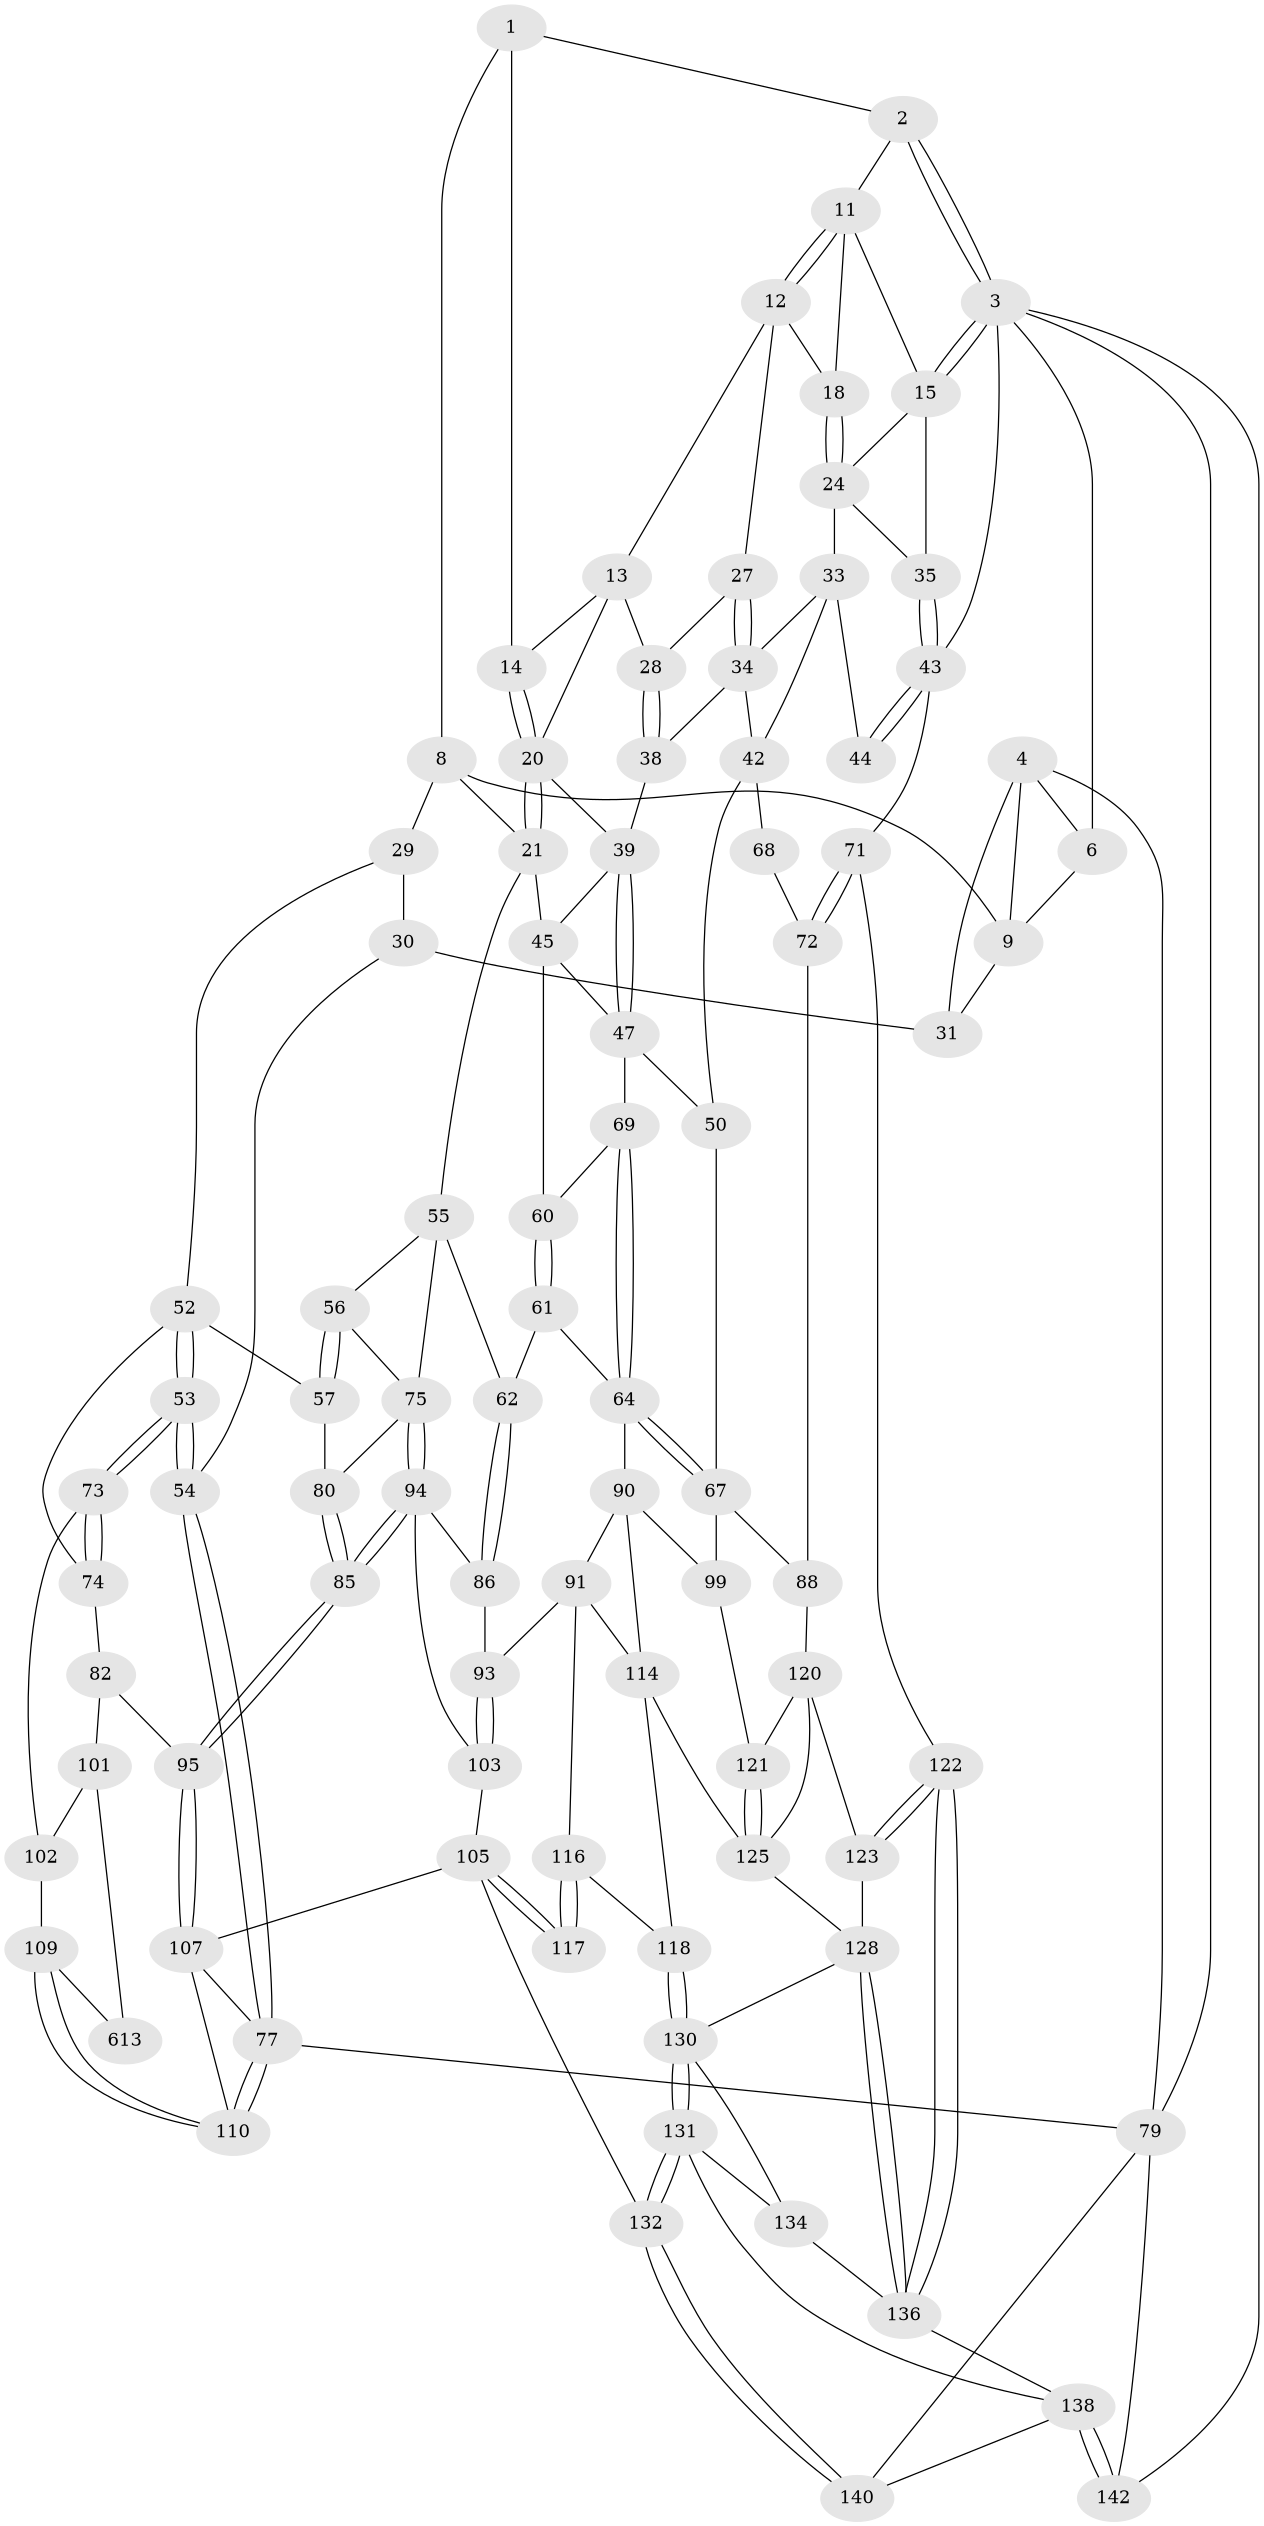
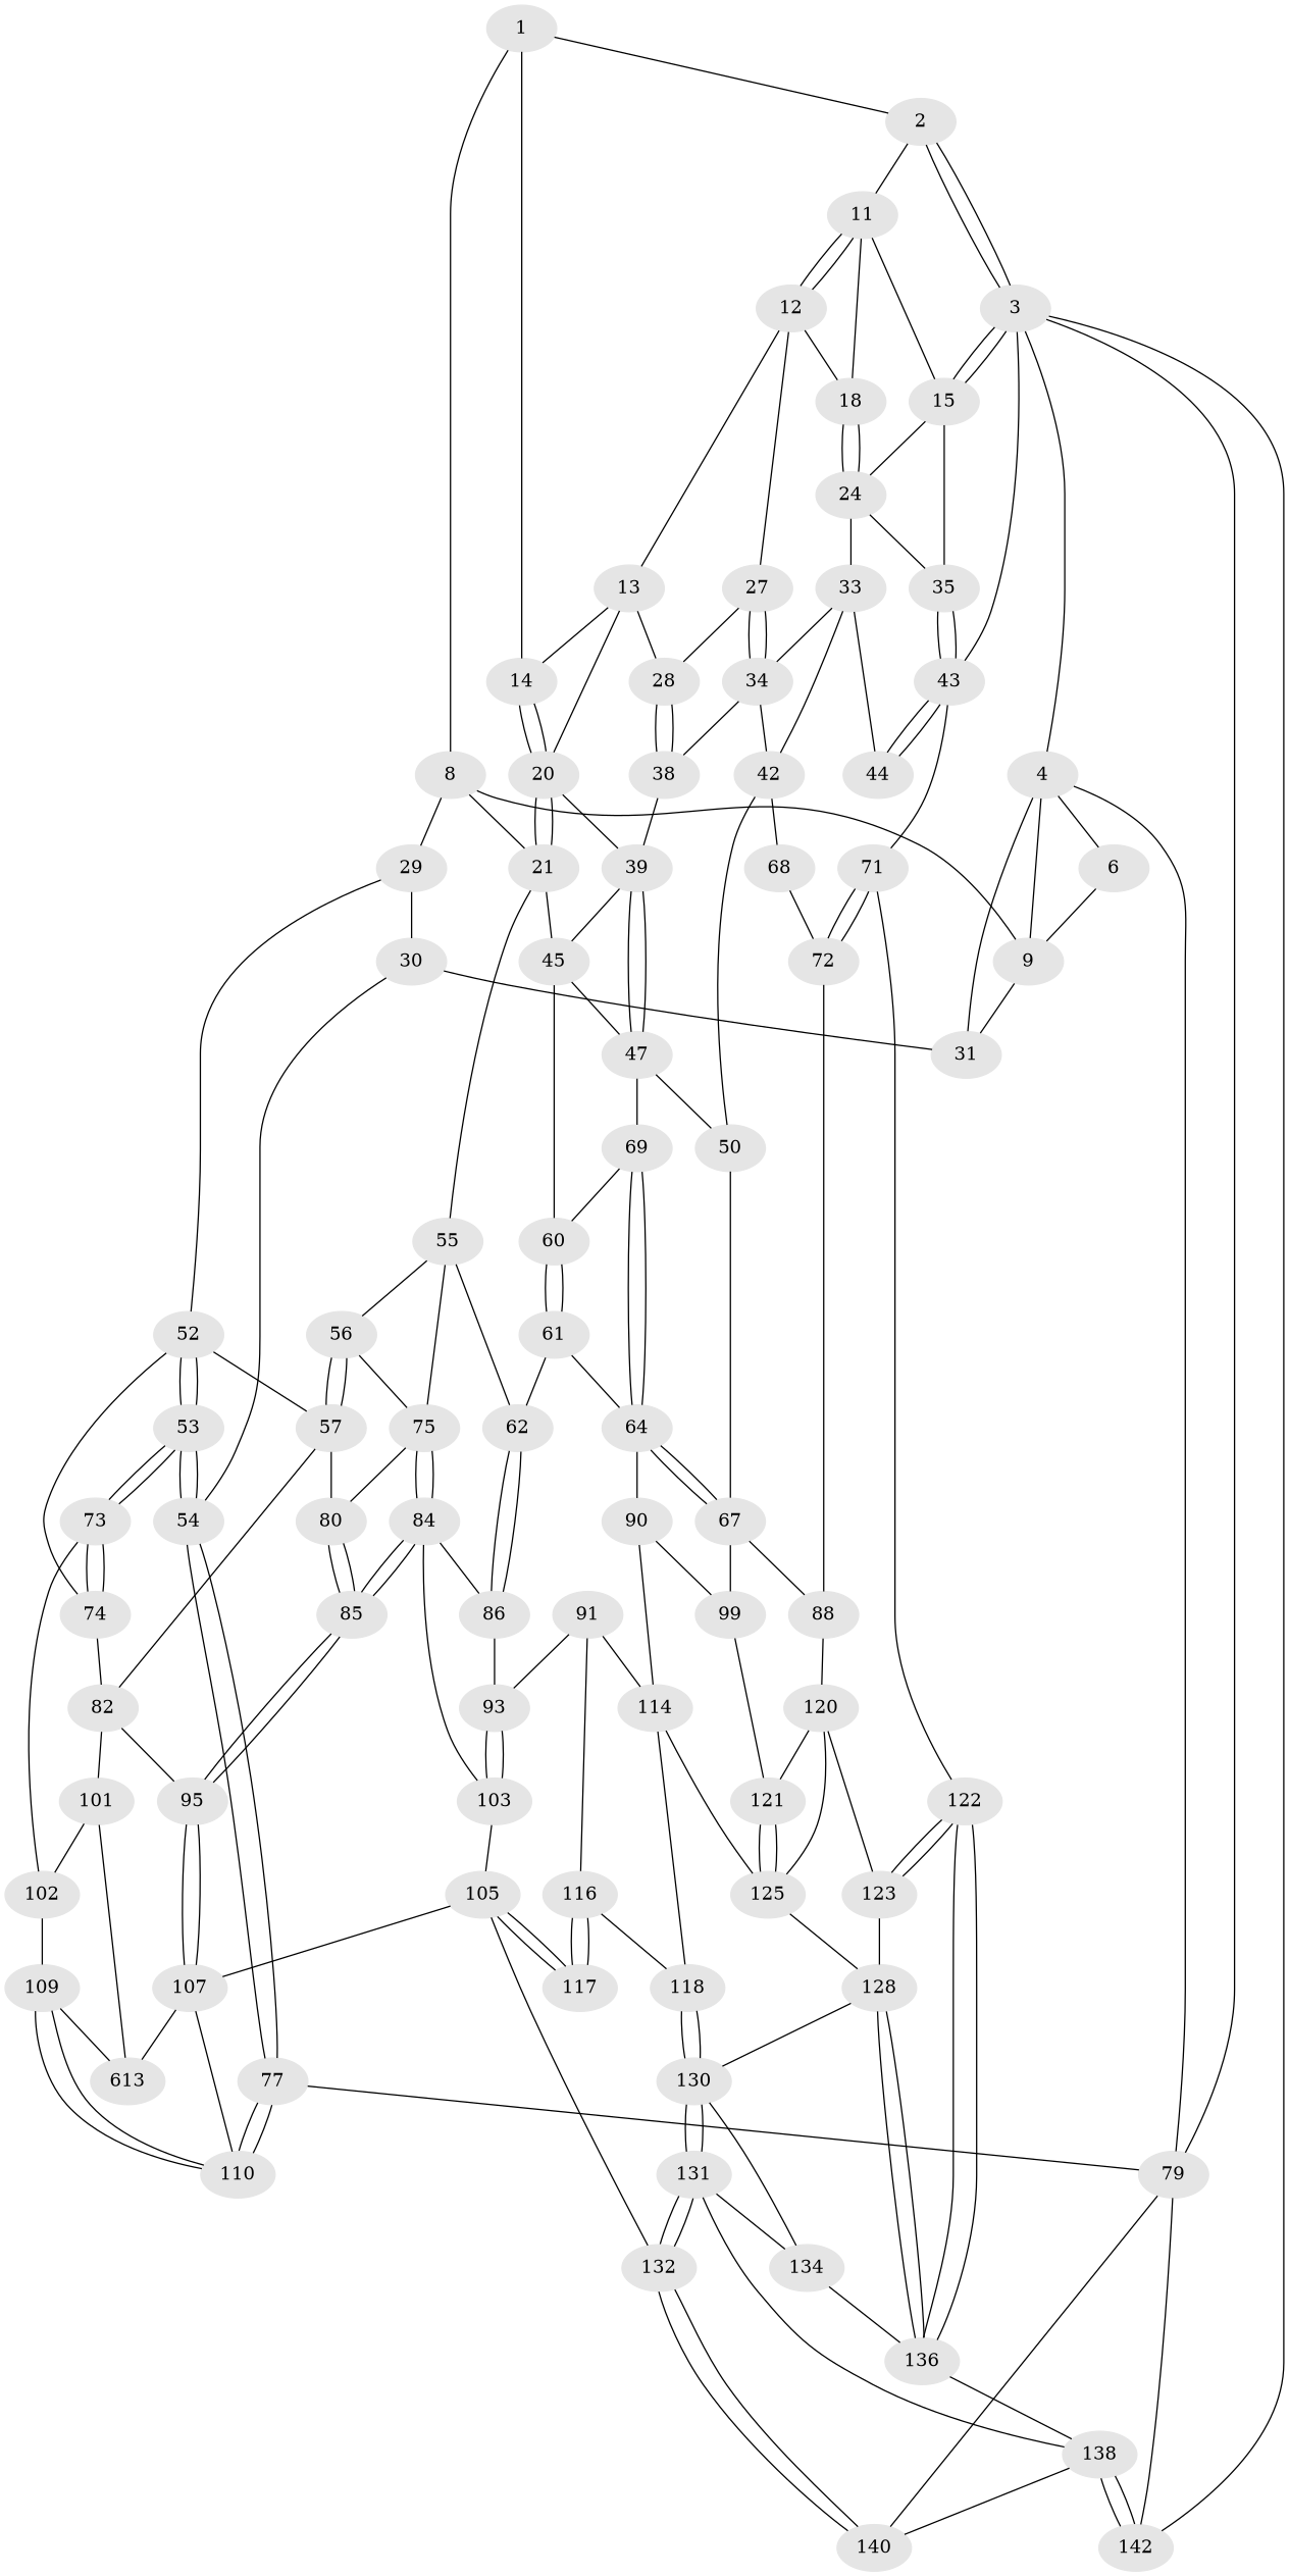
  graph {
    node [color=gray90 style=filled]
    1 [super="+7"]
    2
    8 [super="+23"]
    14
    3 [super="+97"]
    11 [super="+17"]
    9 [super="+10"]
    21 [super="+22"]
    29
    20 [super="+26"]
    4 [super="+5"]
    15 [super="+16"]
    43 [super="+70"]
    79 [super="+141"]
    142
    12 [super="+19"]
    18
    6
    31 [super="+36"]
    24 [super="+32"]
    35
    44
    71
    140
    45 [super="+46"]
    55 [super="+63"]
    30 [super="+48"]
    52 [super="+58"]
    13 [super="+25"]
    27
    28
    34 [super="+37"]
    39 [super="+40"]
    38
    33 [super="+41"]
    47 [super="+51"]
    60
    56
    62
    75 [super="+76"]
    42 [super="+49"]
    54
    53
    57 [super="+81"]
    74
    77 [super="+78"]
    50 [super="+66"]
    68 [super="+69"]
    n49 [label=69]
    67 [super="+98"]
    72 [super="+83"]
    122
    61
    64 [super="+65"]
    88 [super="+89"]
    99
    120 [super="+124"]
    73
    80
    82 [super="+96"]
    102 [super="+108"]
    110 [super="+127"]
    86
-   84 [super="+87" label=94]
+   84 [super="+87"]
    85
    95
    101 [super="+111"]
    90 [super="+100"]
    93 [super="+94"]
    91 [super="+92"]
    114 [super="+115"]
    121
    123
    136 [super="+137"]
    109
    103 [super="+104"]
    107 [super="+112"]
    n78 [label=613]
    105 [super="+106"]
    125 [super="+126"]
    116 [super="+119"]
    118
    117
    132
    130 [super="+133"]
    128 [super="+129"]
    131 [super="+135"]
    134
    138 [super="+139"]
    1 -- 2
    1 -- 8
    1 -- 14
    2 -- 3
    2 -- 3
    2 -- 11
    8 -- 9
    8 -- 21
    8 -- 29
    14 -- 20
    14 -- 20
-   3 -- 6
+   3 -- 4
    3 -- 15
    3 -- 15
    3 -- 43
    3 -- 79
    3 -- 142
    11 -- 15
    11 -- 12
    11 -- 12
    11 -- 18
    9 -- 31
    21 -- 45
    21 -- 55
    29 -- 30
    29 -- 52
    20 -- 21
    20 -- 21
    20 -- 39
    4 -- 9
    4 -- 79
    4 -- 6
    4 -- 31
    15 -- 24
    15 -- 35
    43 -- 44
    43 -- 44
    43 -- 71
    79 -- 142
    79 -- 140
    12 -- 18
    12 -- 13
    12 -- 27
    18 -- 24
    18 -- 24
    6 -- 9
    24 -- 35
    24 -- 33
    35 -- 43
    35 -- 43
    71 -- 72
    71 -- 72
    71 -- 122
    45 -- 47
    45 -- 60
    55 -- 56
    55 -- 62
    55 -- 75
    30 -- 31 [weight=2]
    30 -- 54
    52 -- 53
    52 -- 53
    52 -- 57
    52 -- 74
    13 -- 14
    13 -- 20
    13 -- 28
    27 -- 28
    27 -- 34
    27 -- 34
    28 -- 38
    28 -- 38
    34 -- 38
    34 -- 42
    39 -- 45
    39 -- 47
    39 -- 47
    38 -- 39
    33 -- 44
    33 -- 34
    33 -- 42
    47 -- 50
    47 -- n49
    60 -- 61
    60 -- 61
    56 -- 75
    56 -- 57
    56 -- 57
    62 -- 86
    62 -- 86
    75 -- 80
    75 -- 84
    75 -- 84
    42 -- 50
    42 -- 68
    54 -- 77
    54 -- 77
    53 -- 54
    53 -- 54
    53 -- 73
    53 -- 73
    57 -- 80
+   57 -- 82
    74 -- 82
    77 -- 79
    77 -- 110 [weight=2]
    77 -- 110
    50 -- 67
    68 -- 72 [weight=2]
    n49 -- 60
    n49 -- 64
    n49 -- 64
    67 -- 88
    67 -- 99
    72 -- 88
    122 -- 123
    122 -- 123
    122 -- 136
    122 -- 136
    61 -- 62
    61 -- 64
    64 -- 67
    64 -- 67
    64 -- 90
    88 -- 120
    99 -- 121
    120 -- 121
    120 -- 123
    120 -- 125
    73 -- 74
    73 -- 74
    73 -- 102
    80 -- 85
    80 -- 85
    82 -- 95
    82 -- 101
    102 -- 109
    86 -- 93
    84 -- 86
    84 -- 85
    84 -- 85
    84 -- 103
    85 -- 95
    85 -- 95
    95 -- 107
    95 -- 107
    101 -- 102 [weight=2]
    101 -- n78
    90 -- 99
-   90 -- 91
    90 -- 114
    93 -- 103 [weight=2]
    93 -- 103
    91 -- 93
    91 -- 114
    91 -- 116
    114 -- 125
    114 -- 118
    121 -- 125
    121 -- 125
    123 -- 128
    136 -- 138
    109 -- 110
    109 -- 110
    109 -- n78
    103 -- 105
    107 -- 110
-   107 -- 77
+   107 -- n78
    105 -- 107
    105 -- 117
    105 -- 117
    105 -- 132
    125 -- 128
    116 -- 118
    116 -- 117 [weight=2]
    116 -- 117
    118 -- 130
    118 -- 130
    132 -- 140
    132 -- 140
    130 -- 131
    130 -- 131
    130 -- 134
    128 -- 136
    128 -- 136
    128 -- 130
    131 -- 132
    131 -- 132
    131 -- 134
    131 -- 138
    134 -- 136
    138 -- 142
    138 -- 142
    138 -- 140
  }
